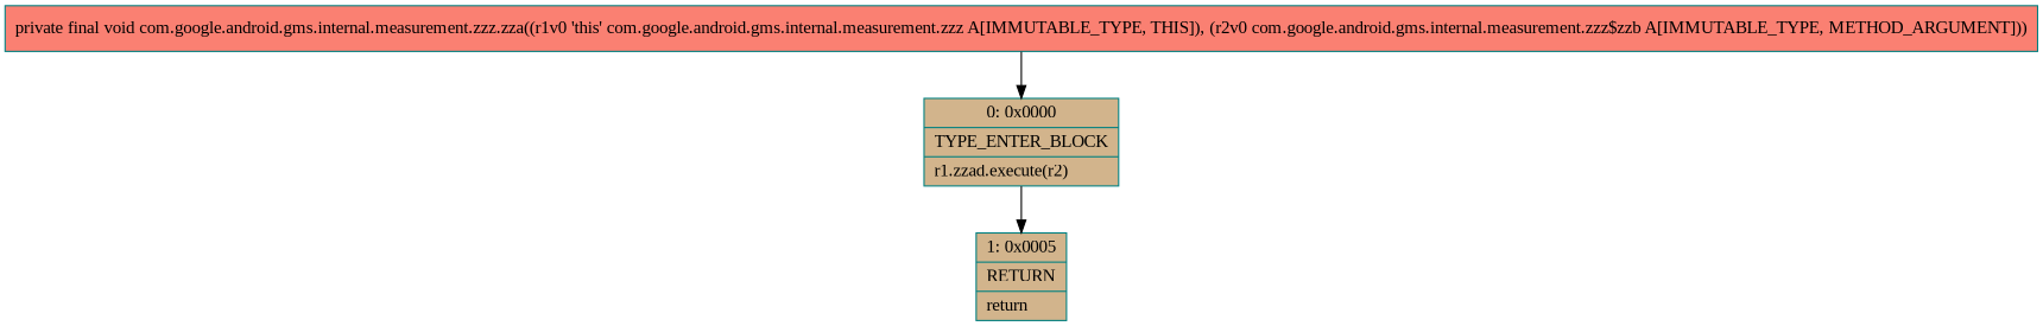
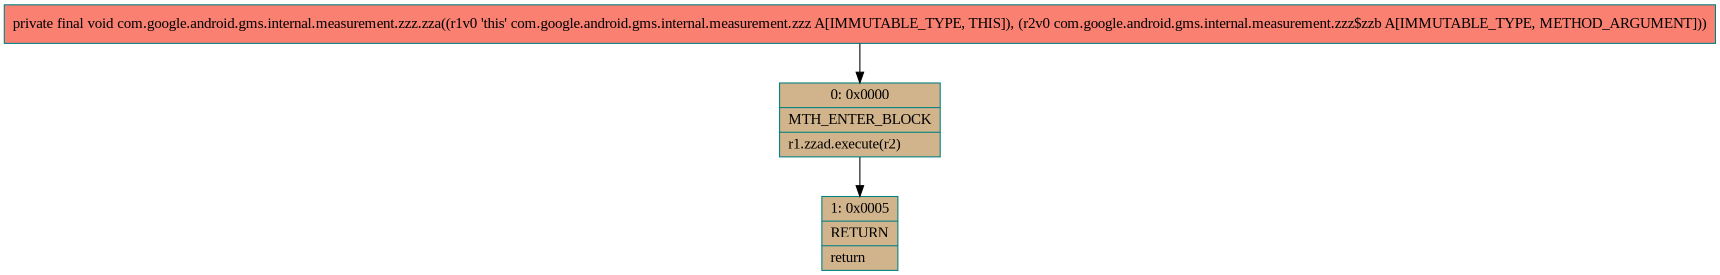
  digraph {
    fontname="Liberation Serif"
    node [shape=record style=filled fillcolor=tan color=teal fontname="Liberation Serif"]
    edge [fontname="Liberation Serif"]
-   n1 [label="{0\:\ 0x0000|TYPE_ENTER_BLOCK\l|r1.zzad.execute(r2)\l}"]
+   n1 [label="{0\:\ 0x0000|MTH_ENTER_BLOCK\l|r1.zzad.execute(r2)\l}"]
    n2 [label="{1\:\ 0x0005|RETURN\l|return\l}"]
    n3 [label="{private final void com.google.android.gms.internal.measurement.zzz.zza((r1v0 'this' com.google.android.gms.internal.measurement.zzz A[IMMUTABLE_TYPE, THIS]), (r2v0 com.google.android.gms.internal.measurement.zzz$zzb A[IMMUTABLE_TYPE, METHOD_ARGUMENT])) }" fillcolor=salmon]
    n1 -> n2
    n3 -> n1
  }
